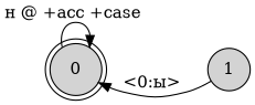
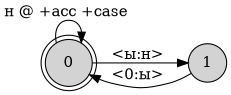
  digraph {
    rankdir=LR
    node [style=filled]
    0 [shape=doublecircle]
    1 [shape=circle]
    0 -> 0 [label="н @ +acc +case "]
+   0 -> 1 [label="<ы:н> "]
    1 -> 0 [label="<0:ы> "]
  }
